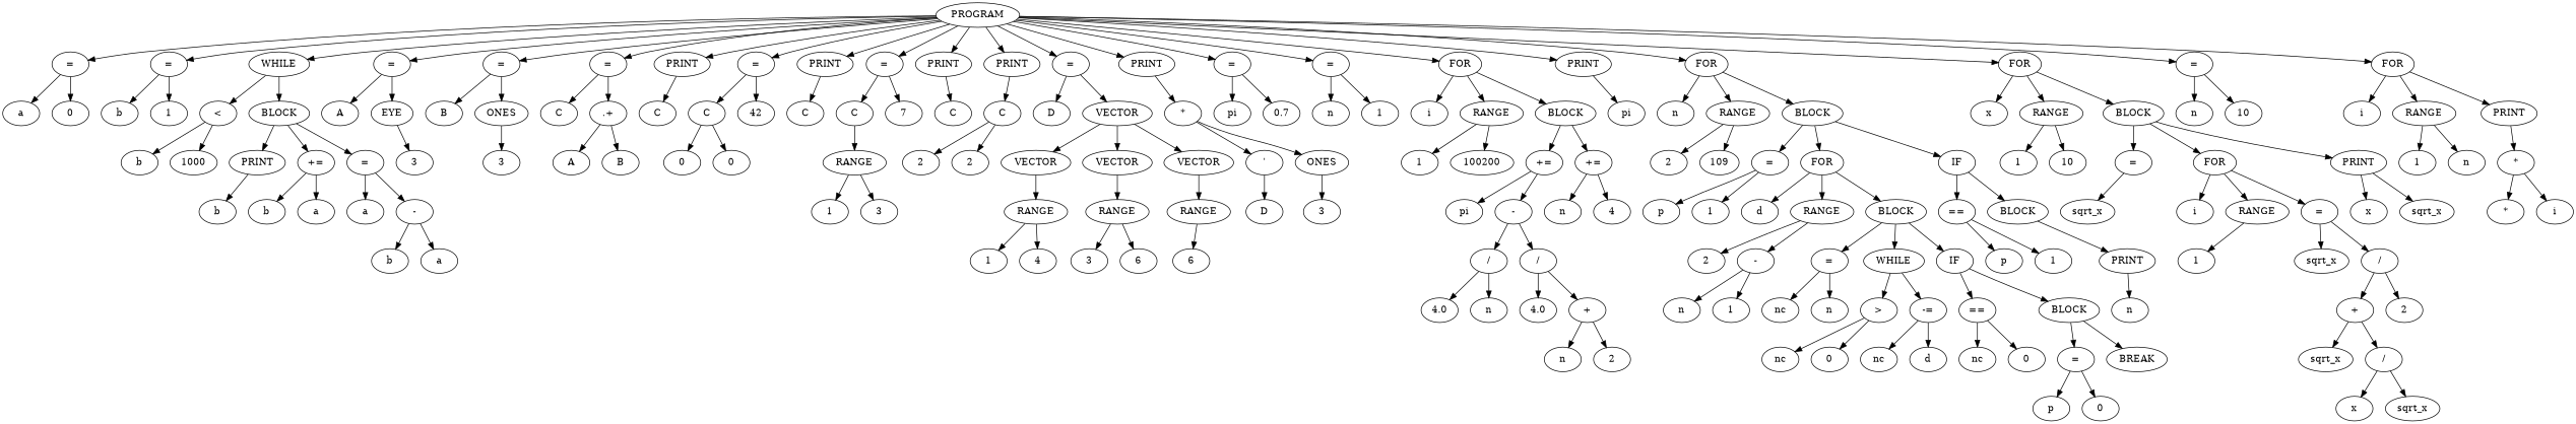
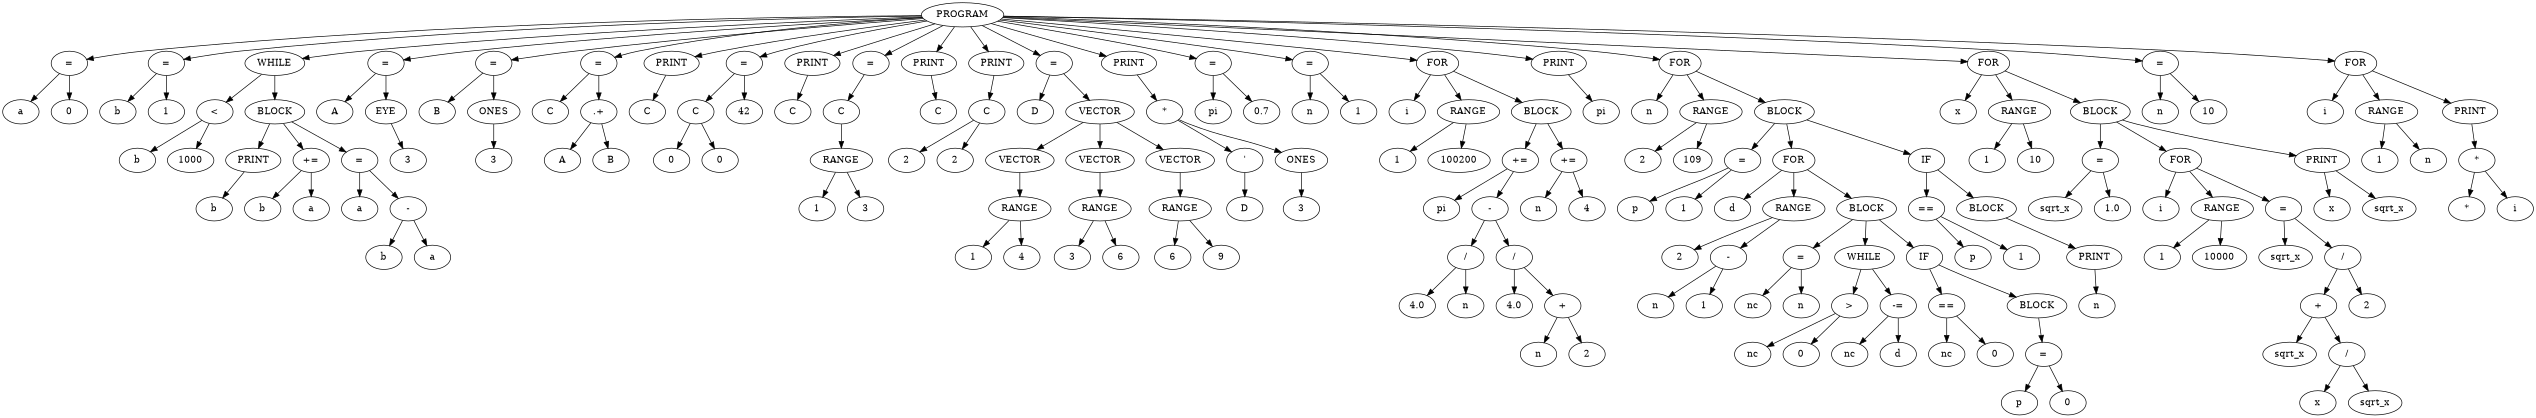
  strict digraph {
    n1 [label=PROGRAM]
    n2 [label="="]
    n3 [label="="]
    n4 [label=WHILE]
    n5 [label="="]
    n6 [label="="]
    n7 [label="="]
    n8 [label=PRINT]
    n9 [label="="]
    n10 [label=PRINT]
    n11 [label="="]
    n12 [label=PRINT]
    n13 [label=PRINT]
    n14 [label="="]
    n15 [label=PRINT]
    n16 [label="="]
    n17 [label="="]
    n18 [label=FOR]
    n19 [label=PRINT]
    n20 [label=FOR]
    n21 [label=FOR]
    n22 [label="="]
    n23 [label=FOR]
    n24 [label=a]
    n25 [label=0]
    n26 [label=b]
    n27 [label=1]
    n28 [label="<"]
    n29 [label=BLOCK]
    n30 [label=A]
    n31 [label=EYE]
    n32 [label=B]
    n33 [label=ONES]
    n34 [label=C]
    n35 [label=".+"]
    n36 [label=C]
    n37 [label=C]
    n38 [label=42]
    n39 [label=C]
    n40 [label=C]
-   n41 [label=7]
    n42 [label=C]
    n43 [label=C]
    n44 [label=D]
    n45 [label=VECTOR]
    n46 [label="*"]
    n47 [label=pi]
    n48 [label=0.7]
    n49 [label=n]
    n50 [label=1]
    n51 [label=i]
    n52 [label=RANGE]
    n53 [label=BLOCK]
    n54 [label=pi]
    n55 [label=n]
    n56 [label=RANGE]
    n57 [label=BLOCK]
    n58 [label=x]
    n59 [label=RANGE]
    n60 [label=BLOCK]
    n61 [label=n]
    n62 [label=10]
    n63 [label=i]
    n64 [label=RANGE]
    n65 [label=PRINT]
    n66 [label=b]
    n67 [label=1000]
    n68 [label=PRINT]
    n69 [label="+="]
    n70 [label="="]
    n71 [label=b]
    n72 [label=b]
    n73 [label=a]
    n74 [label=a]
    n75 [label="-"]
    n76 [label=b]
    n77 [label=a]
    n78 [label=3]
    n79 [label=3]
    n80 [label=A]
    n81 [label=B]
    n82 [label=0]
    n83 [label=0]
    n84 [label=RANGE]
    n85 [label=1]
    n86 [label=3]
    n87 [label=2]
    n88 [label=2]
    n89 [label=VECTOR]
    n90 [label=VECTOR]
    n91 [label=VECTOR]
    n92 [label=RANGE]
    n93 [label=RANGE]
    n94 [label=RANGE]
    n95 [label=1]
    n96 [label=4]
    n97 [label=3]
    n98 [label=6]
    n99 [label=6]
+   n100 [label=9]
    n101 [label="'"]
    n102 [label=ONES]
    n103 [label=D]
    n104 [label=3]
    n105 [label=1]
    n106 [label=100200]
    n107 [label="+="]
    n108 [label="+="]
    n109 [label=pi]
    n110 [label="-"]
    n111 [label=n]
    n112 [label=4]
    n113 [label="/"]
    n114 [label="/"]
    n115 [label=4.0]
    n116 [label=n]
    n117 [label=4.0]
    n118 [label="+"]
    n119 [label=n]
    n120 [label=2]
    n121 [label=2]
    n122 [label=109]
    n123 [label="="]
    n124 [label=FOR]
    n125 [label=IF]
    n126 [label=p]
    n127 [label=1]
    n128 [label=d]
    n129 [label=RANGE]
    n130 [label=BLOCK]
    n131 [label="=="]
    n132 [label=BLOCK]
    n133 [label=2]
    n134 [label="-"]
    n135 [label="="]
    n136 [label=WHILE]
    n137 [label=IF]
    n138 [label=n]
    n139 [label=1]
    n140 [label=nc]
    n141 [label=n]
    n142 [label=">"]
    n143 [label="-="]
    n144 [label="=="]
    n145 [label=BLOCK]
    n146 [label=nc]
    n147 [label=0]
    n148 [label=nc]
    n149 [label=d]
    n150 [label=nc]
    n151 [label=0]
    n152 [label="="]
-   n153 [label=BREAK]
    n154 [label=p]
    n155 [label=0]
    n156 [label=p]
    n157 [label=1]
    n158 [label=PRINT]
    n159 [label=n]
    n160 [label=1]
    n161 [label=10]
    n162 [label="="]
    n163 [label=FOR]
    n164 [label=PRINT]
    n165 [label=sqrt_x]
+   n166 [label=1.0]
    n167 [label=i]
    n168 [label=RANGE]
    n169 [label="="]
    n170 [label=x]
    n171 [label=sqrt_x]
    n172 [label=1]
+   n173 [label=10000]
    n174 [label=sqrt_x]
    n175 [label="/"]
    n176 [label="+"]
    n177 [label=2]
    n178 [label=sqrt_x]
    n179 [label="/"]
    n180 [label=x]
    n181 [label=sqrt_x]
    n182 [label=1]
    n183 [label=n]
    n184 [label="*"]
    n185 [label="*"]
    n186 [label=i]
    n1 -> n2
    n1 -> n3
    n1 -> n4
    n1 -> n5
    n1 -> n6
    n1 -> n7
    n1 -> n8
    n1 -> n9
    n1 -> n10
    n1 -> n11
    n1 -> n12
    n1 -> n13
    n1 -> n14
    n1 -> n15
    n1 -> n16
    n1 -> n17
    n1 -> n18
    n1 -> n19
    n1 -> n20
    n1 -> n21
    n1 -> n22
    n1 -> n23
    n2 -> n24
    n2 -> n25
    n3 -> n26
    n3 -> n27
    n4 -> n28
    n4 -> n29
    n5 -> n30
    n5 -> n31
    n6 -> n32
    n6 -> n33
    n7 -> n34
    n7 -> n35
    n8 -> n36
    n9 -> n37
    n9 -> n38
    n10 -> n39
    n11 -> n40
-   n11 -> n41
    n12 -> n42
    n13 -> n43
    n14 -> n44
    n14 -> n45
    n15 -> n46
    n16 -> n47
    n16 -> n48
    n17 -> n49
    n17 -> n50
    n18 -> n51
    n18 -> n52
    n18 -> n53
    n19 -> n54
    n20 -> n55
    n20 -> n56
    n20 -> n57
    n21 -> n58
    n21 -> n59
    n21 -> n60
    n22 -> n61
    n22 -> n62
    n23 -> n63
    n23 -> n64
    n23 -> n65
    n28 -> n66
    n28 -> n67
    n29 -> n68
    n29 -> n69
    n29 -> n70
    n31 -> n78
    n33 -> n79
    n35 -> n80
    n35 -> n81
    n37 -> n82
    n37 -> n83
    n40 -> n84
    n43 -> n87
    n43 -> n88
    n45 -> n89
    n45 -> n90
    n45 -> n91
    n46 -> n101
    n46 -> n102
    n52 -> n105
    n52 -> n106
    n53 -> n107
    n53 -> n108
    n56 -> n121
    n56 -> n122
    n57 -> n123
    n57 -> n124
    n57 -> n125
    n59 -> n160
    n59 -> n161
    n60 -> n162
    n60 -> n163
    n60 -> n164
    n64 -> n182
    n64 -> n183
    n65 -> n184
    n68 -> n71
    n69 -> n72
    n69 -> n73
    n70 -> n74
    n70 -> n75
    n75 -> n76
    n75 -> n77
    n84 -> n85
    n84 -> n86
    n89 -> n92
    n90 -> n93
    n91 -> n94
    n92 -> n95
    n92 -> n96
    n93 -> n97
    n93 -> n98
    n94 -> n99
+   n94 -> n100
    n101 -> n103
    n102 -> n104
    n107 -> n109
    n107 -> n110
    n108 -> n111
    n108 -> n112
    n110 -> n113
    n110 -> n114
    n113 -> n115
    n113 -> n116
    n114 -> n117
    n114 -> n118
    n118 -> n119
    n118 -> n120
    n123 -> n126
    n123 -> n127
    n124 -> n128
    n124 -> n129
    n124 -> n130
    n125 -> n131
    n125 -> n132
    n129 -> n133
    n129 -> n134
    n130 -> n135
    n130 -> n136
    n130 -> n137
    n131 -> n156
    n131 -> n157
    n132 -> n158
    n134 -> n138
    n134 -> n139
    n135 -> n140
    n135 -> n141
    n136 -> n142
    n136 -> n143
    n137 -> n144
    n137 -> n145
    n142 -> n146
    n142 -> n147
    n143 -> n148
    n143 -> n149
    n144 -> n150
    n144 -> n151
    n145 -> n152
-   n145 -> n153
    n152 -> n154
    n152 -> n155
    n158 -> n159
    n162 -> n165
+   n162 -> n166
    n163 -> n167
    n163 -> n168
    n163 -> n169
    n164 -> n170
    n164 -> n171
    n168 -> n172
+   n168 -> n173
    n169 -> n174
    n169 -> n175
    n175 -> n176
    n175 -> n177
    n176 -> n178
    n176 -> n179
    n179 -> n180
    n179 -> n181
    n184 -> n185
    n184 -> n186
  }
